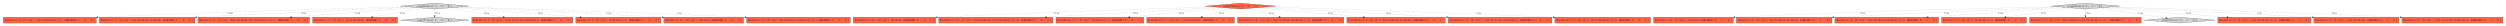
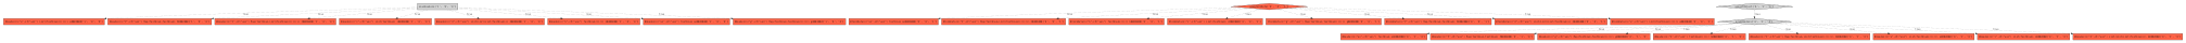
  digraph {
    fontname="IBM Plex Mono"
    node [fillcolor=tomato fontname="IBM Plex Mono" shape=box style=filled]
    edge [fontname="IBM Plex Mono" style=dotted]
    n1 [label="@Header(n=\"e\",cf=\"uon\") List<TestEnum((((((> e@@@2@@@['1', '0', '0']"]
    n2 [label="@Header(n=\"f\",cf=\"uon\") Map<TestEnum,TestEnum> f@@@2@@@['1', '0', '0']"]
    n3 [label="@FormData(n=\"an\",cf=\"uon\") TestEnum an@@@2@@@['0', '0', '1']"]
    n4 [label="@Header(n=\"h\",cf=\"uon\") Map<TestEnum,List<TestEnum((((((>> h@@@2@@@['1', '0', '0']"]
    n5 [label="enumFormData['0', '0', '1']" shape=diamond]
    n6 [label="@FormData(n=\"h\",cf=\"uon\") Map<TestEnum,List<TestEnum((((((>> h@@@2@@@['0', '0', '1']"]
    n7 [label="@FormData(n=\"b\",cf=\"uon\") TestEnum(((((( b@@@2@@@['0', '0', '1']"]
    n8 [label="@FormData(n=\"c\",cf=\"uon\") List<TestEnum> c@@@2@@@['0', '0', '1']"]
    n9 [label="@FormData(n=\"g\",cf=\"uon\") Map<TestEnum,TestEnum((((((> g@@@2@@@['0', '0', '1']"]
    n10 [label="@FormData(n=\"f\",cf=\"uon\") Map<TestEnum,TestEnum> f@@@2@@@['0', '0', '1']"]
    n11 [label="@FormData(n=\"d\",cf=\"uon\") List<List<List<TestEnum>>> d@@@2@@@['0', '0', '1']"]
    n12 [label="@FormData(n=\"e\",cf=\"uon\") List<TestEnum((((((> e@@@2@@@['0', '0', '1']"]
    n13 [label="@Header(n=\"c\",cf=\"uon\") List<TestEnum> c@@@2@@@['1', '0', '0']"]
    n14 [label="@Header(n=\"an\",cf=\"uon\") TestEnum an@@@2@@@['0', '1', '0']"]
    n15 [label="@Header(n=\"f\",cf=\"uon\") Map<TestEnum,TestEnum> f@@@2@@@['0', '1', '0']"]
-   n16 [fillcolor=lightgray label="assertClass['1', '0', '0']" shape=diamond]
    n17 [fillcolor=lightgray label="enumHeaders['0', '1', '0']" shape=diamond]
    n18 [label="@Header(n=\"g\",cf=\"uon\") Map<TestEnum,TestEnum((((((> g@@@2@@@['0', '1', '0']"]
    n19 [label="@Header(n=\"b\",cf=\"uon\") TestEnum(((((( b@@@2@@@['0', '1', '0']"]
    n20 [label="@Header(n=\"h\",cf=\"uon\") Map<TestEnum,List<TestEnum((((((>> h@@@2@@@['0', '1', '0']"]
    n21 [fillcolor=lightgray label="assertObject['0', '1', '0']" shape=diamond]
    n22 [label="@Header(n=\"e\",cf=\"uon\") List<TestEnum((((((> e@@@2@@@['0', '1', '0']"]
    n23 [label="@Header(n=\"c\",cf=\"uon\") List<TestEnum> c@@@2@@@['0', '1', '0']"]
    n24 [label="@Header(n=\"d\",cf=\"uon\") List<List<List<TestEnum>>> d@@@2@@@['0', '1', '0']"]
    n25 [label="@Header(n=\"d\",cf=\"uon\") List<List<List<TestEnum>>> d@@@2@@@['1', '0', '0']"]
    n26 [label="@Header(n=\"b\",cf=\"uon\") TestEnum(((((( b@@@2@@@['1', '0', '0']"]
    n27 [label="@Header(n=\"an\",cf=\"uon\") TestEnum an@@@2@@@['1', '0', '0']"]
    n28 [label="@Header(n=\"g\",cf=\"uon\") Map<TestEnum,TestEnum((((((> g@@@2@@@['1', '0', '0']"]
-   n29 [fillcolor=lightgray label="enumHeaders['1', '0', '0']" shape=diamond]
+   n29 [fillcolor=lightgray label="enumHeaders['1', '0', '0']"]
    n5 -> n3 [label=true]
    n5 -> n6 [label=true]
    n5 -> n7 [label=true]
    n5 -> n8 [label=true]
    n5 -> n9 [label=true]
    n5 -> n10 [label=true]
    n5 -> n11 [label=true]
    n5 -> n12 [label=true]
    n17 -> n14 [label=true]
    n17 -> n15 [label=true]
    n17 -> n18 [label=true]
    n17 -> n19 [label=true]
    n17 -> n20 [label=true]
-   n17 -> n21 [label=true]
+   n21 -> n17 [label=true]
    n17 -> n22 [label=true]
    n17 -> n23 [label=true]
    n17 -> n24 [label=true]
    n29 -> n1 [label=true]
    n29 -> n2 [label=true]
    n29 -> n4 [label=true]
    n29 -> n13 [label=true]
-   n29 -> n16 [label=true]
    n29 -> n25 [label=true]
    n29 -> n26 [label=true]
    n29 -> n27 [label=true]
    n29 -> n28 [label=true]
  }
